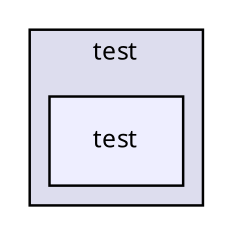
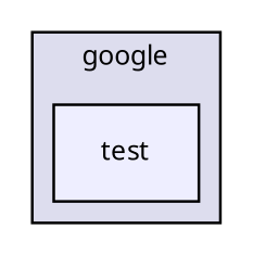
  digraph {
    compound=true
    rankdir=LR
    n1 [fillcolor="#eeeeff" fontname=Verdana fontsize=10 label=test pencolor=black shape=box style=filled]
    subgraph cluster_1 {
      bgcolor="#ddddee"
      fontname=Verdana
      fontsize=10
-     label=test
+     label=google
      pencolor=black
      n1
    }
  }
